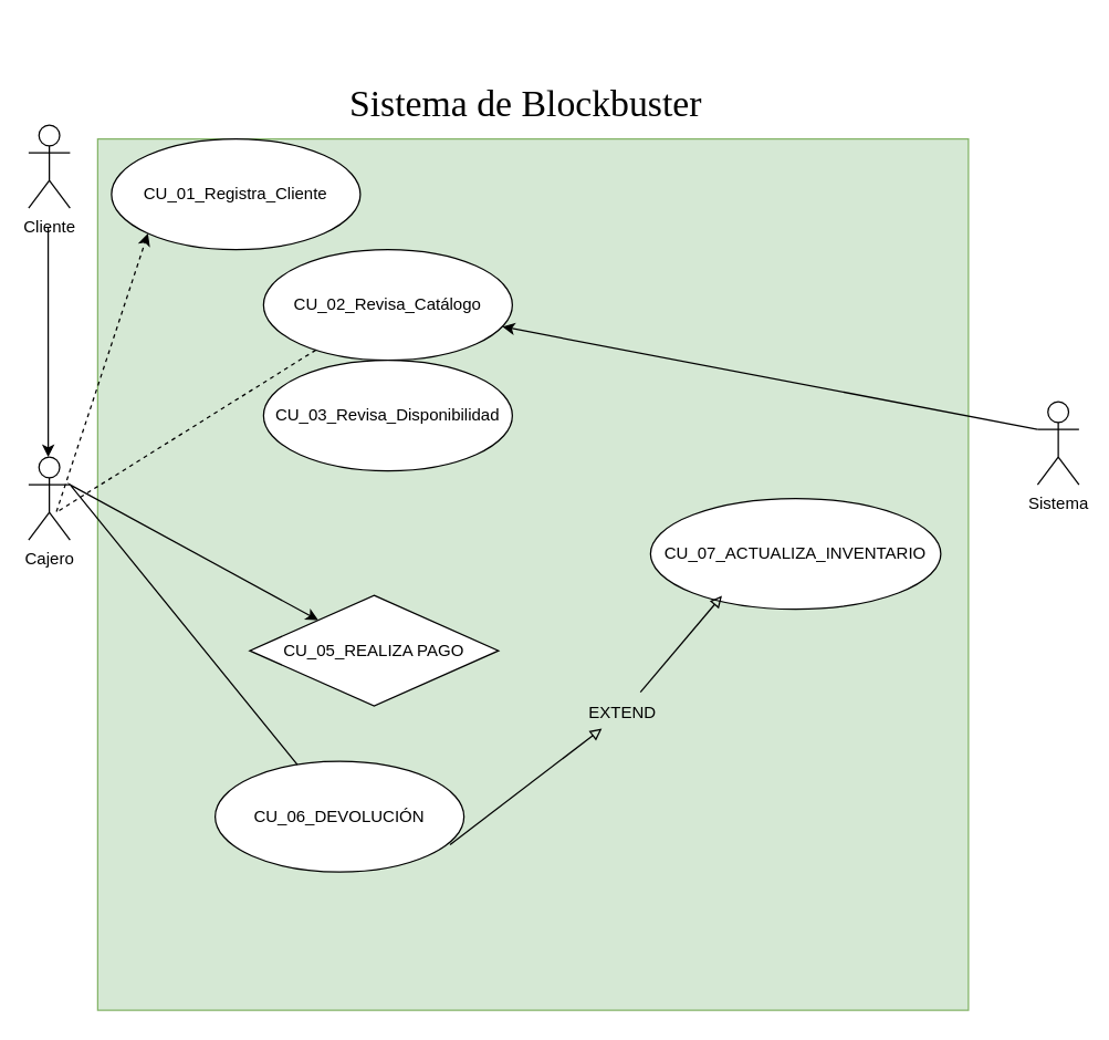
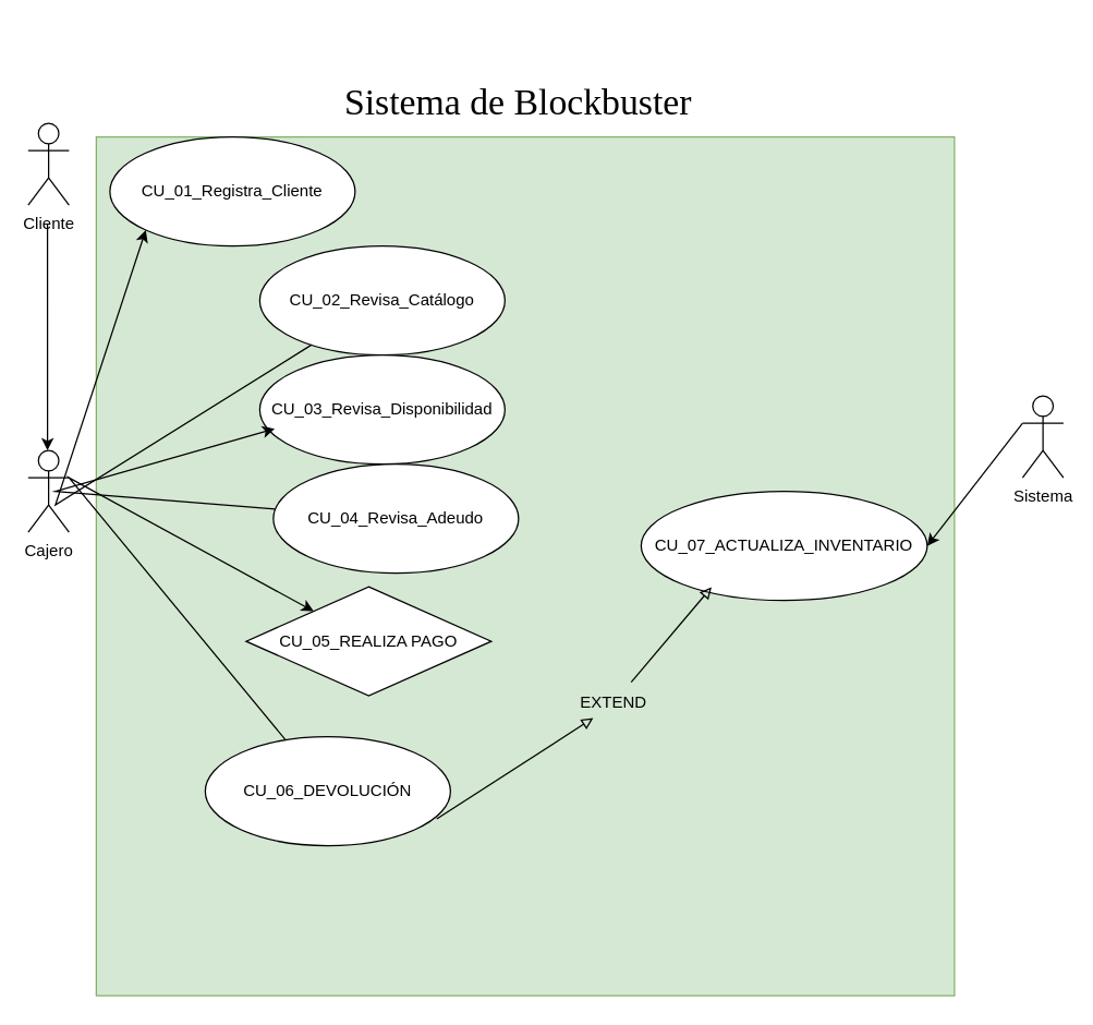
  <mxCell id="0" />
  <mxCell id="1" parent="0" />
  <mxCell id="2" value="Cliente" style="shape=umlActor;verticalLabelPosition=bottom;verticalAlign=top;html=1;outlineConnect=0;" vertex="1" parent="1"><mxGeometry x="20" y="90" width="30" height="60" as="geometry" /></mxCell>
  <mxCell id="3" value="Cajero" style="shape=umlActor;verticalLabelPosition=bottom;verticalAlign=top;html=1;outlineConnect=0;" vertex="1" parent="1"><mxGeometry x="20" y="330" width="30" height="60" as="geometry" /></mxCell>
  <mxCell id="4" value="" style="whiteSpace=wrap;html=1;aspect=fixed;fillColor=#d5e8d4;strokeColor=#82b366;" vertex="1" parent="1"><mxGeometry x="70" y="100" width="630" height="630" as="geometry" /></mxCell>
  <mxCell id="5" value="Sistema" style="shape=umlActor;verticalLabelPosition=bottom;verticalAlign=top;html=1;outlineConnect=0;" vertex="1" parent="1"><mxGeometry x="750" y="290" width="30" height="60" as="geometry" /></mxCell>
  <mxCell id="6" style="edgeStyle=orthogonalEdgeStyle;rounded=0;orthogonalLoop=1;jettySize=auto;html=1;" edge="1" parent="1"><mxGeometry relative="1" as="geometry"><mxPoint x="34.17" y="164" as="sourcePoint" /><mxPoint x="34.17" y="330" as="targetPoint" /><Array as="points"><mxPoint x="34.17" y="324" /><mxPoint x="35.17" y="330" /></Array></mxGeometry></mxCell>
  <mxCell id="7" value="CU_01_Registra_Cliente" style="ellipse;whiteSpace=wrap;html=1;" vertex="1" parent="1"><mxGeometry x="80" y="100" width="180" height="80" as="geometry" /></mxCell>
  <mxCell id="8" value="CU_02_Revisa_Catálogo" style="ellipse;whiteSpace=wrap;html=1;" vertex="1" parent="1"><mxGeometry x="190" y="180" width="180" height="80" as="geometry" /></mxCell>
  <mxCell id="9" value="CU_03_Revisa_Disponibilidad" style="ellipse;whiteSpace=wrap;html=1;" vertex="1" parent="1"><mxGeometry x="190" y="260" width="180" height="80" as="geometry" /></mxCell>
+ <mxCell id="10" value="CU_04_Revisa_Adeudo" style="ellipse;whiteSpace=wrap;html=1;" vertex="1" parent="1"><mxGeometry x="200" y="340" width="180" height="80" as="geometry" /></mxCell>
  <mxCell id="11" value="CU_05_REALIZA PAGO" style="rhombus;whiteSpace=wrap;html=1;" vertex="1" parent="1"><mxGeometry x="180" y="430" width="180" height="80" as="geometry" /></mxCell>
- <mxCell id="12" value="CU_06_DEVOLUCIÓN" style="ellipse;whiteSpace=wrap;html=1;" vertex="1" parent="1"><mxGeometry x="155" y="550" width="180" height="80" as="geometry" /></mxCell>
- <mxCell id="13" value="" style="endArrow=classic;html=1;rounded=0;entryX=0;entryY=1;entryDx=0;entryDy=0;dashed=1;" edge="1" parent="1" source="8" target="7"><mxGeometry width="50" height="50" relative="1" as="geometry"><mxPoint x="380" y="390" as="sourcePoint" /><mxPoint x="430" y="340" as="targetPoint" /><Array as="points"><mxPoint x="40" y="370" /></Array></mxGeometry></mxCell>
+ <mxCell id="12" value="CU_06_DEVOLUCIÓN" style="ellipse;whiteSpace=wrap;html=1;" vertex="1" parent="1"><mxGeometry x="150" y="540" width="180" height="80" as="geometry" /></mxCell>
+ <mxCell id="13" value="" style="endArrow=classic;html=1;rounded=0;entryX=0;entryY=1;entryDx=0;entryDy=0;" edge="1" parent="1" source="8" target="7"><mxGeometry width="50" height="50" relative="1" as="geometry"><mxPoint x="380" y="390" as="sourcePoint" /><mxPoint x="430" y="340" as="targetPoint" /><Array as="points"><mxPoint x="40" y="370" /></Array></mxGeometry></mxCell>
+ <mxCell id="14" value="" style="endArrow=classic;html=1;rounded=0;entryX=0.061;entryY=0.675;entryDx=0;entryDy=0;entryPerimeter=0;" edge="1" parent="1" source="10" target="9"><mxGeometry width="50" height="50" relative="1" as="geometry"><mxPoint x="380" y="390" as="sourcePoint" /><mxPoint x="430" y="340" as="targetPoint" /><Array as="points"><mxPoint x="40" y="360" /></Array></mxGeometry></mxCell>
  <mxCell id="15" value="CU_07_ACTUALIZA_INVENTARIO" style="ellipse;whiteSpace=wrap;html=1;" vertex="1" parent="1"><mxGeometry x="470" y="360" width="210" height="80" as="geometry" /></mxCell>
  <mxCell id="16" value="" style="endArrow=classic;html=1;rounded=0;" edge="1" parent="1" source="12" target="11"><mxGeometry width="50" height="50" relative="1" as="geometry"><mxPoint x="380" y="390" as="sourcePoint" /><mxPoint x="430" y="340" as="targetPoint" /><Array as="points"><mxPoint x="50" y="350" /></Array></mxGeometry></mxCell>
- <mxCell id="17" value="" style="endArrow=classic;html=1;rounded=0;exitX=0;exitY=0.333;exitDx=0;exitDy=0;exitPerimeter=0;" edge="1" parent="1" source="5" target="8"><mxGeometry width="50" height="50" relative="1" as="geometry"><mxPoint x="380" y="390" as="sourcePoint" /><mxPoint x="430" y="340" as="targetPoint" /></mxGeometry></mxCell>
+ <mxCell id="17" value="" style="endArrow=classic;html=1;rounded=0;exitX=0;exitY=0.333;exitDx=0;exitDy=0;exitPerimeter=0;entryX=1;entryY=0.5;entryDx=0;entryDy=0;" edge="1" parent="1" source="5" target="15"><mxGeometry width="50" height="50" relative="1" as="geometry"><mxPoint x="380" y="390" as="sourcePoint" /><mxPoint x="430" y="340" as="targetPoint" /></mxGeometry></mxCell>
  <mxCell id="18" value="" style="endArrow=block;html=1;rounded=0;entryX=0.246;entryY=0.879;entryDx=0;entryDy=0;entryPerimeter=0;endFill=0;" edge="1" parent="1" source="20" target="15"><mxGeometry width="50" height="50" relative="1" as="geometry"><mxPoint x="410" y="410" as="sourcePoint" /><mxPoint x="490" y="420" as="targetPoint" /></mxGeometry></mxCell>
  <mxCell id="19" value="" style="endArrow=block;html=1;rounded=0;entryX=0.246;entryY=0.879;entryDx=0;entryDy=0;entryPerimeter=0;exitX=0.944;exitY=0.754;exitDx=0;exitDy=0;exitPerimeter=0;endFill=0;" edge="1" parent="1" source="12" target="20"><mxGeometry width="50" height="50" relative="1" as="geometry"><mxPoint x="300" y="480" as="sourcePoint" /><mxPoint x="512" y="350" as="targetPoint" /></mxGeometry></mxCell>
  <mxCell id="20" value="EXTEND" style="text;html=1;align=center;verticalAlign=middle;whiteSpace=wrap;rounded=0;" vertex="1" parent="1"><mxGeometry x="420" y="500" width="60" height="30" as="geometry" /></mxCell>
  <mxCell id="21" value="&lt;font face=&quot;Times New Roman&quot;&gt;&lt;span style=&quot;font-size: 27px;&quot;&gt;Sistema de Blockbuster&lt;/span&gt;&lt;/font&gt;" style="text;html=1;align=center;verticalAlign=middle;whiteSpace=wrap;rounded=0;" vertex="1" parent="1"><mxGeometry x="240" y="20" width="280" height="110" as="geometry" /></mxCell>
